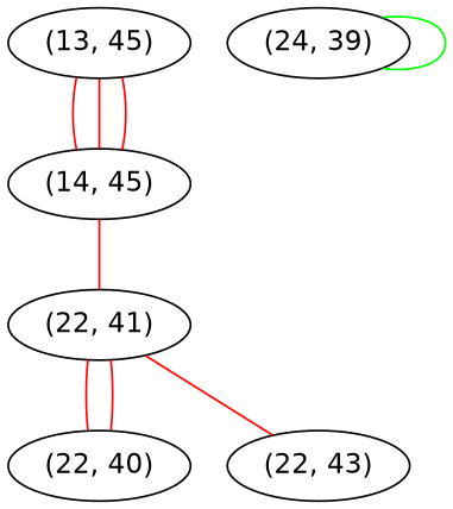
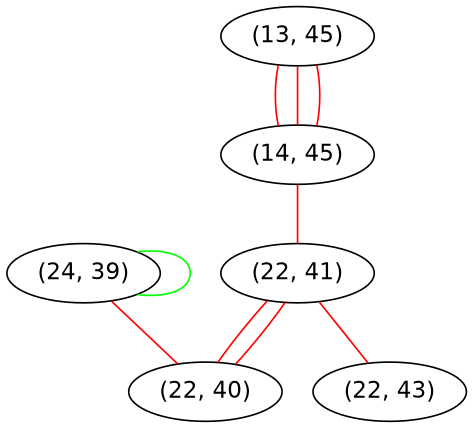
  graph {
    fontname="DejaVu Sans"
    node [fontname="DejaVu Sans"]
    edge [color=red fontname="DejaVu Sans" weight=1]
    "(13, 45)"
    "(14, 45)"
    "(22, 41)"
    "(24, 39)"
    "(22, 40)"
    "(22, 43)"
    "(13, 45)" -- "(14, 45)"
    "(13, 45)" -- "(14, 45)"
    "(13, 45)" -- "(14, 45)"
    "(14, 45)" -- "(22, 41)"
    "(22, 41)" -- "(22, 40)"
    "(22, 41)" -- "(22, 40)"
    "(22, 41)" -- "(22, 43)"
    "(24, 39)" -- "(24, 39)" [color=green weight=2]
+   "(24, 39)" -- "(22, 40)"
  }
